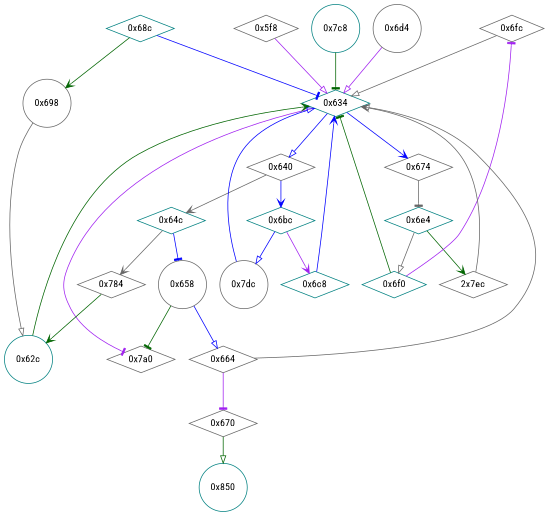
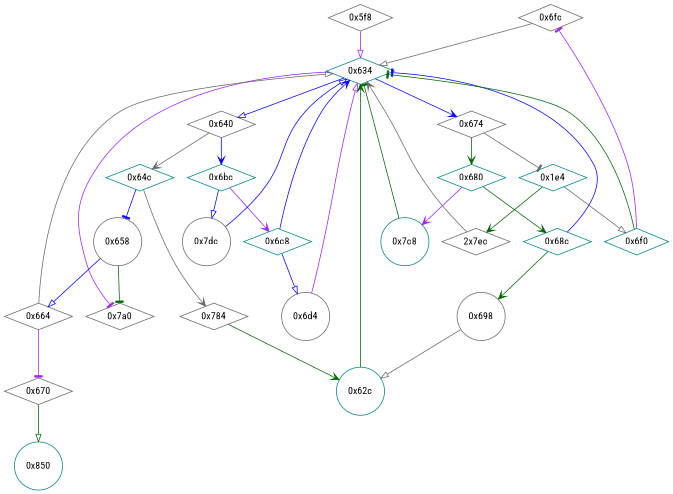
  strict digraph {
    fontname="Roboto Condensed"
    node [color=gray40 fontname="Roboto Condensed" opcode="[u'ldr', u'cmp', u'b']" shape=diamond]
    edge [arrowhead=vee color=blue fontname="Roboto Condensed"]
    "0x6fc" [opcode="[u'ldrb', u'ldr', u'mov', u'rsb', u'sub', u'rsb', u'str', u'ldr', u'add', u'str', u'ldr', u'ldr', u'ldr', u'ldr', u'cmp', u'mov', u'rsb', u'mvn', u'mul', u'mvn', u'mvn', u'mov', u'orr', u'ldr', u'cmn', u'mov', u'teq', u'mov', u'mov', u'cmn', u'mov', u'cmp', u'mov', u'b']"]
    "0x634" [color=teal]
    "0x674"
    "0x640"
    "0x7a0" [opcode="[u'ldrb', u'ldr', u'ldr', u'ldr', u'ldr', u'ldr', u'ldr', u'ldr', u'mov', u'b']"]
-   "0x6e4" [color=teal]
+   "0x680" [color=teal]
+   "0x6e4" [color=teal label="0x1e4"]
    "0x64c" [color=teal]
    "0x6bc" [color=teal]
    "0x7c8" [color=teal opcode="[u'ldr', u'ldr', u'add', u'ldr', u'b']" shape=circle]
    "0x68c" [color=teal]
    "0x698" [opcode="[u'str', u'str', u'ldr', u'ldrb', u'strb', u'ldr', u'ldr', u'ldrb', u'b']" shape=circle]
    "0x62c" [color=teal opcode="[u'cmp', u'mov']" shape=circle]
    "0x784" [opcode="[u'str', u'str', u'ldr', u'ldrb', u'ldr', u'ldr', u'b']"]
    "0x6f0" [color=teal]
    n16 [label="2x7ec" opcode="[u'ldr', u'ldr', u'ldr', u'add', u'sub', u'sub', u'mul', u'mvn', u'eor', u'and', u'ldr', u'mov', u'mov', u'ldr', u'cmp', u'mov', u'cmp', u'mov', u'mov', u'cmp', u'mov', u'mov', u'teq', u'mov', u'b']"]
    "0x658" [shape=circle]
    "0x664"
    "0x670" [opcode="[u'b']"]
    "0x850" [color=teal opcode="[u'ldr', u'ldr', u'add', u'bl', u'mov', u'sub', u'pop']" shape=circle]
    "0x7dc" [opcode="[u'ldr', u'ldr', u'mov', u'b']" shape=circle]
    "0x6c8" [color=teal]
    "0x6d4" [opcode="[u'ldr', u'ldr', u'mov', u'b']" shape=circle]
    "0x5f8" [opcode="[u'push', u'add', u'sub', u'ldr', u'mov', u'str', u'ldr', u'ldr', u'ldr', u'ldr', u'ldr', u'str', u'b']"]
    "0x6fc" -> "0x634" [arrowhead=onormal color=gray40]
    "0x634" -> "0x674"
    "0x634" -> "0x640" [arrowhead=onormal]
    "0x634" -> "0x7a0" [arrowhead=tee color=purple]
+   "0x674" -> "0x680" [color=darkgreen]
    "0x674" -> "0x6e4" [arrowhead=tee color=gray40]
    "0x640" -> "0x64c" [color=gray40]
    "0x640" -> "0x6bc"
+   "0x680" -> "0x7c8" [color=purple]
+   "0x680" -> "0x68c" [color=darkgreen]
    "0x6e4" -> "0x6f0" [arrowhead=onormal color=gray40]
    "0x6e4" -> n16 [color=darkgreen]
    "0x64c" -> "0x784" [color=gray40]
    "0x64c" -> "0x658" [arrowhead=tee]
    "0x6bc" -> "0x7dc" [arrowhead=onormal]
    "0x6bc" -> "0x6c8" [color=purple]
    "0x7c8" -> "0x634" [arrowhead=tee color=darkgreen]
    "0x68c" -> "0x634" [arrowhead=tee]
    "0x68c" -> "0x698" [color=darkgreen]
    "0x698" -> "0x62c" [arrowhead=onormal color=gray40]
    "0x62c" -> "0x634" [color=darkgreen]
    "0x784" -> "0x62c" [color=darkgreen]
    "0x6f0" -> "0x6fc" [arrowhead=tee color=purple]
    "0x6f0" -> "0x634" [arrowhead=tee color=darkgreen]
    n16 -> "0x634" [color=gray40]
    "0x658" -> "0x7a0" [arrowhead=tee color=darkgreen]
    "0x658" -> "0x664" [arrowhead=onormal]
    "0x664" -> "0x634" [arrowhead=onormal color=gray40]
    "0x664" -> "0x670" [arrowhead=tee color=purple]
    "0x670" -> "0x850" [arrowhead=onormal color=darkgreen]
    "0x7dc" -> "0x634" [arrowhead=onormal]
    "0x6c8" -> "0x634"
+   "0x6c8" -> "0x6d4" [arrowhead=onormal]
    "0x6d4" -> "0x634" [arrowhead=onormal color=purple]
    "0x5f8" -> "0x634" [arrowhead=onormal color=purple]
  }
